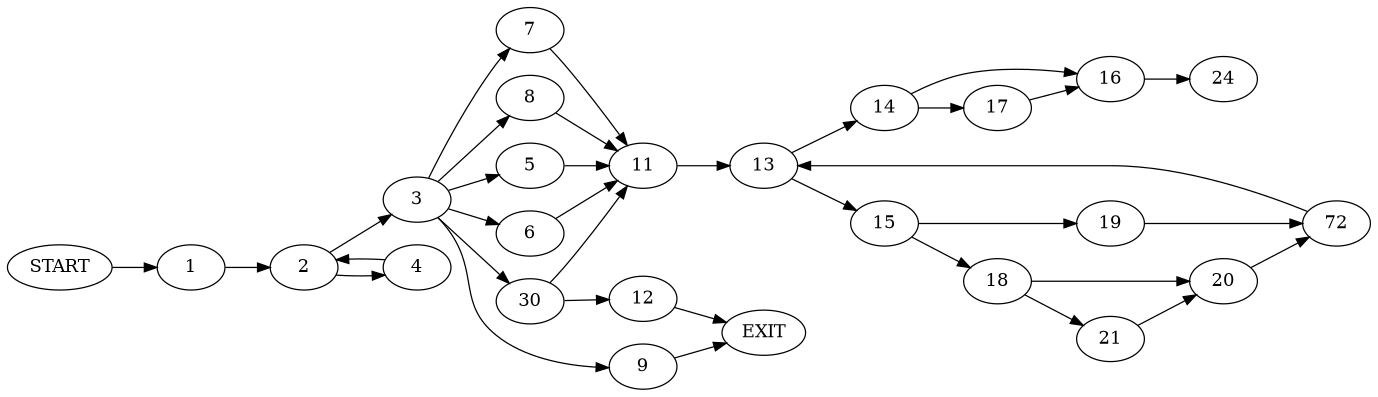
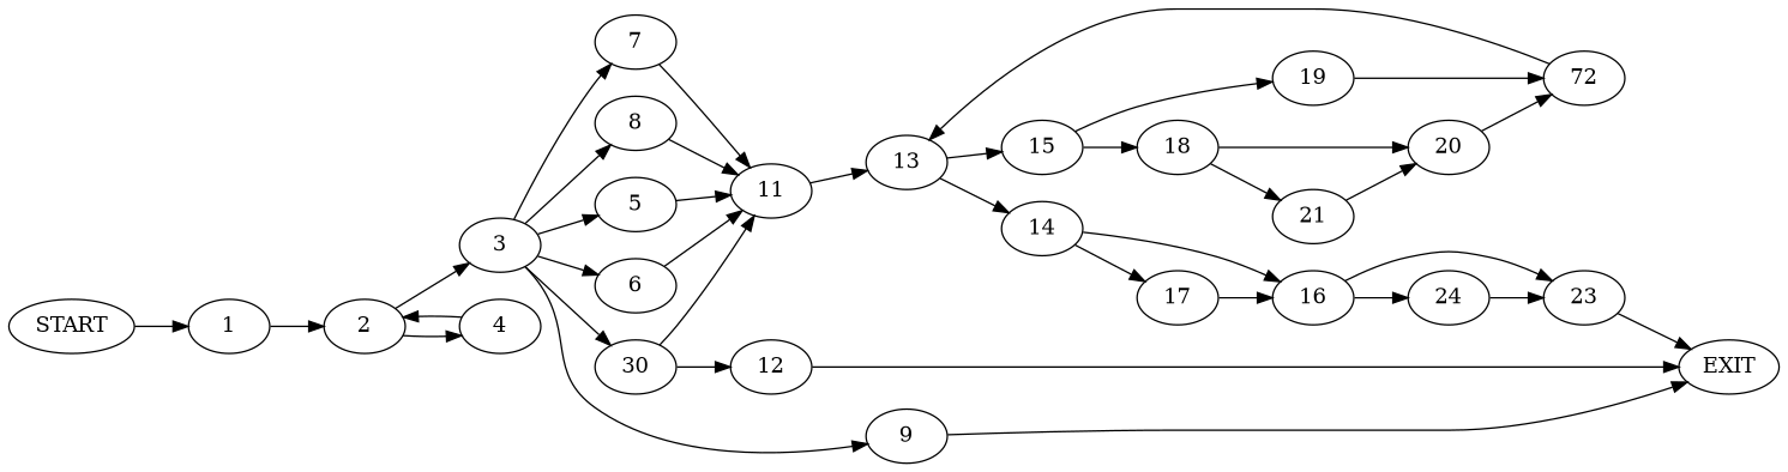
  digraph {
    rankdir=LR
    n1 [label=START]
    1
    2
    n4 [label=EXIT]
    3
    4
    5
    6
    7
    8
    9
    n12 [label=30]
    11
    12
    13
    14
    15
    16
    17
    18
    19
+   23
    24
    20
    21
    n26 [label=72]
    n1 -> 1
    1 -> 2
    2 -> 3
    2 -> 4
    3 -> 5
    3 -> 6
    3 -> 7
    3 -> 8
    3 -> 9
    3 -> n12
    4 -> 2
    5 -> 11
    6 -> 11
    7 -> 11
    8 -> 11
    9 -> n4
    n12 -> 11
    n12 -> 12
    11 -> 13
    12 -> n4
    13 -> 14
    13 -> 15
    14 -> 16
    14 -> 17
    15 -> 18
    15 -> 19
+   16 -> 23
    16 -> 24
    17 -> 16
    18 -> 20
    18 -> 21
    19 -> n26
+   23 -> n4
+   24 -> 23
    20 -> n26
    21 -> 20
    n26 -> 13
  }
